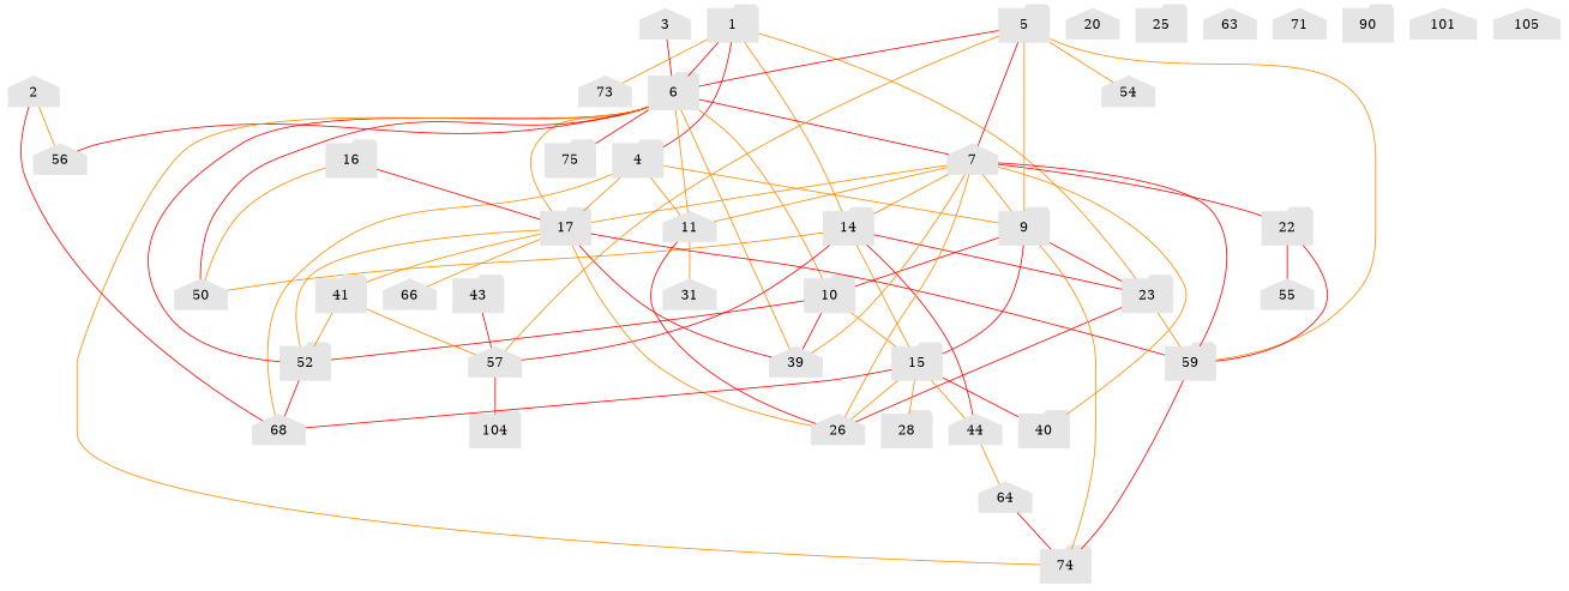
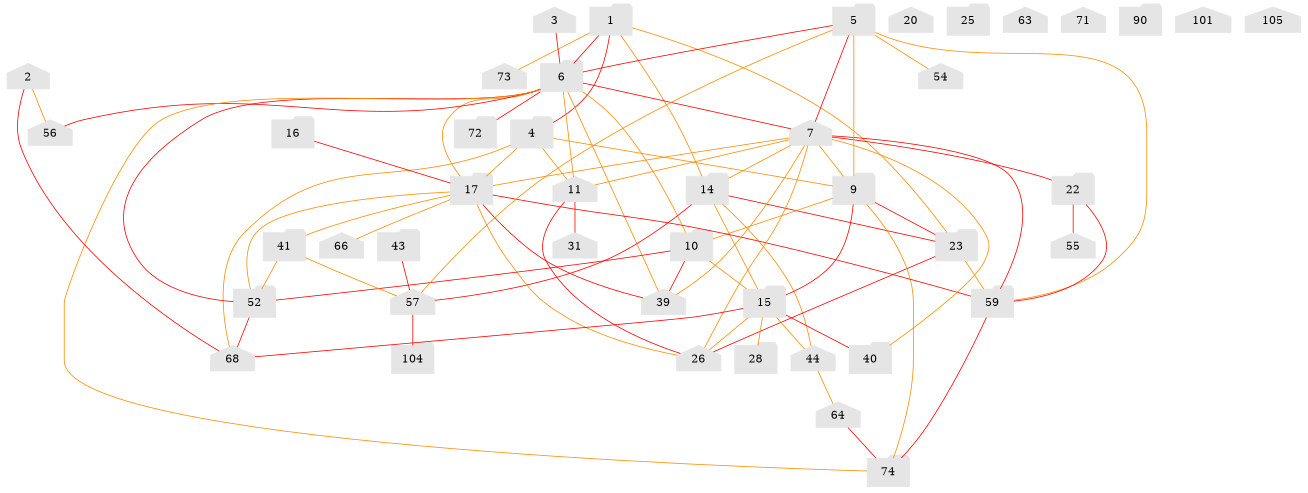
  graph {
    node [color=gray90 shape=folder style=filled]
    edge [color=darkorange]
    1 [super="+87"]
    4 [super="+19"]
    6 [super="+97+38+30"]
    14 [super="+95+48"]
    23 [super="+36+35"]
    73 [shape=house]
    68 [shape=house super="+86"]
    9 [super="+77"]
    11 [shape=house super="+12+61"]
    17 [super="+33+58+98"]
    56 [shape=house]
    7 [shape=house super="+84+47+29+55"]
    10 [super="+41"]
    39 [shape=house super="+44"]
-   50 [shape=house super="+89"]
    52 [super="+53"]
    74 [super="+79"]
-   75
+   75 [label=72]
    57 [shape=house super="+81"]
    15 [super="+45+102+32+83"]
    n21 [label=44 shape=house super="+69"]
    59 [super="+67+92"]
    26 [shape=house super="+72"]
    2 [shape=house super="+27+85"]
    3 [shape=house super="+37"]
    31 [shape=house]
    n27 [label=41 super="+82"]
    66 [shape=house super="+78"]
    5 [super="+21+34+18+8"]
    54 [shape=house]
    22 [super="+91"]
    40
    104
    n34 [label=55 shape=house]
    28
    64 [shape=house super="+99"]
    16 [super="+70"]
    20 [shape=house super="+62"]
    25
    43 [super="+46"]
    63 [shape=house]
    71 [shape=house]
    90
    101 [shape=house]
    105 [shape=house]
    1 -- 4 [color=red]
    1 -- 6 [color=red]
    1 -- 14
    1 -- 23
    1 -- 73
    4 -- 68
    4 -- 9
    4 -- 11
    4 -- 17
    6 -- 11 [weight=2]
    6 -- 17
    6 -- 56 [color=red]
    6 -- 7 [color=red]
    6 -- 10
    6 -- 39
-   6 -- 50 [color=red]
    6 -- 52 [color=red]
    6 -- 74
    6 -- 75 [color=red]
    14 -- 23 [color=red]
-   14 -- 50
    14 -- 57 [color=red]
    14 -- 15
-   14 -- n21 [color=red]
+   14 -- n21
    23 -- 59 [weight=2]
    23 -- 26 [color=red weight=2]
    9 -- 23 [color=red]
-   9 -- 10 [color=red]
+   9 -- 10
    9 -- 74
    9 -- 15 [color=red weight=3]
    11 -- 26 [color=red]
-   11 -- 31
+   11 -- 31 [color=red]
    17 -- 39 [color=red]
    17 -- 52
    17 -- 59 [color=red]
    17 -- 26 [weight=2]
    17 -- n27
    17 -- 66
    7 -- 14
    7 -- 9
    7 -- 11
    7 -- 17
    7 -- 39
    7 -- 59 [color=red]
    7 -- 26
    7 -- 22 [color=red]
    7 -- 40
    10 -- 39 [color=red]
    10 -- 52 [color=red]
    10 -- 15 [weight=2]
    52 -- 68 [color=red]
    57 -- 104 [color=red]
    15 -- 68 [color=red]
    15 -- n21
    15 -- 26
    15 -- 40 [color=red]
    15 -- 28
    n21 -- 64
    59 -- 74 [color=red]
    2 -- 68 [color=red]
    2 -- 56
    3 -- 6 [color=red]
    n27 -- 52
    n27 -- 57
    5 -- 6 [color=red]
    5 -- 9
    5 -- 7 [color=red]
    5 -- 57
    5 -- 59 [weight=2]
    5 -- 54
    22 -- 59 [color=red]
    22 -- n34 [color=red]
    64 -- 74 [color=red]
    16 -- 17 [color=red]
-   16 -- 50
    43 -- 57 [color=red]
  }
